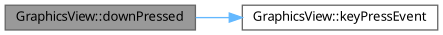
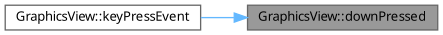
  digraph {
    rankdir=RL
    fontname="Noto Sans"
    node [fontname="Noto Sans" fontsize=10 shape=box style=filled]
    n1 [color=gray40 fillcolor=grey60 fontcolor=black height=0.2 label="GraphicsView::downPressed" width=0.4]
    n2 [color=grey40 fillcolor=white height=0.2 label="GraphicsView::keyPressEvent" width=0.4]
-   n2 -> n1 [color=steelblue1 dir=back fontname="Noto Sans" fontsize=10 labelfontname=Helvetica labelfontsize=10 style=solid]
+   n1 -> n2 [color=steelblue1 dir=back fontname="Noto Sans" fontsize=10 labelfontname=Helvetica labelfontsize=10 style=solid]
  }
